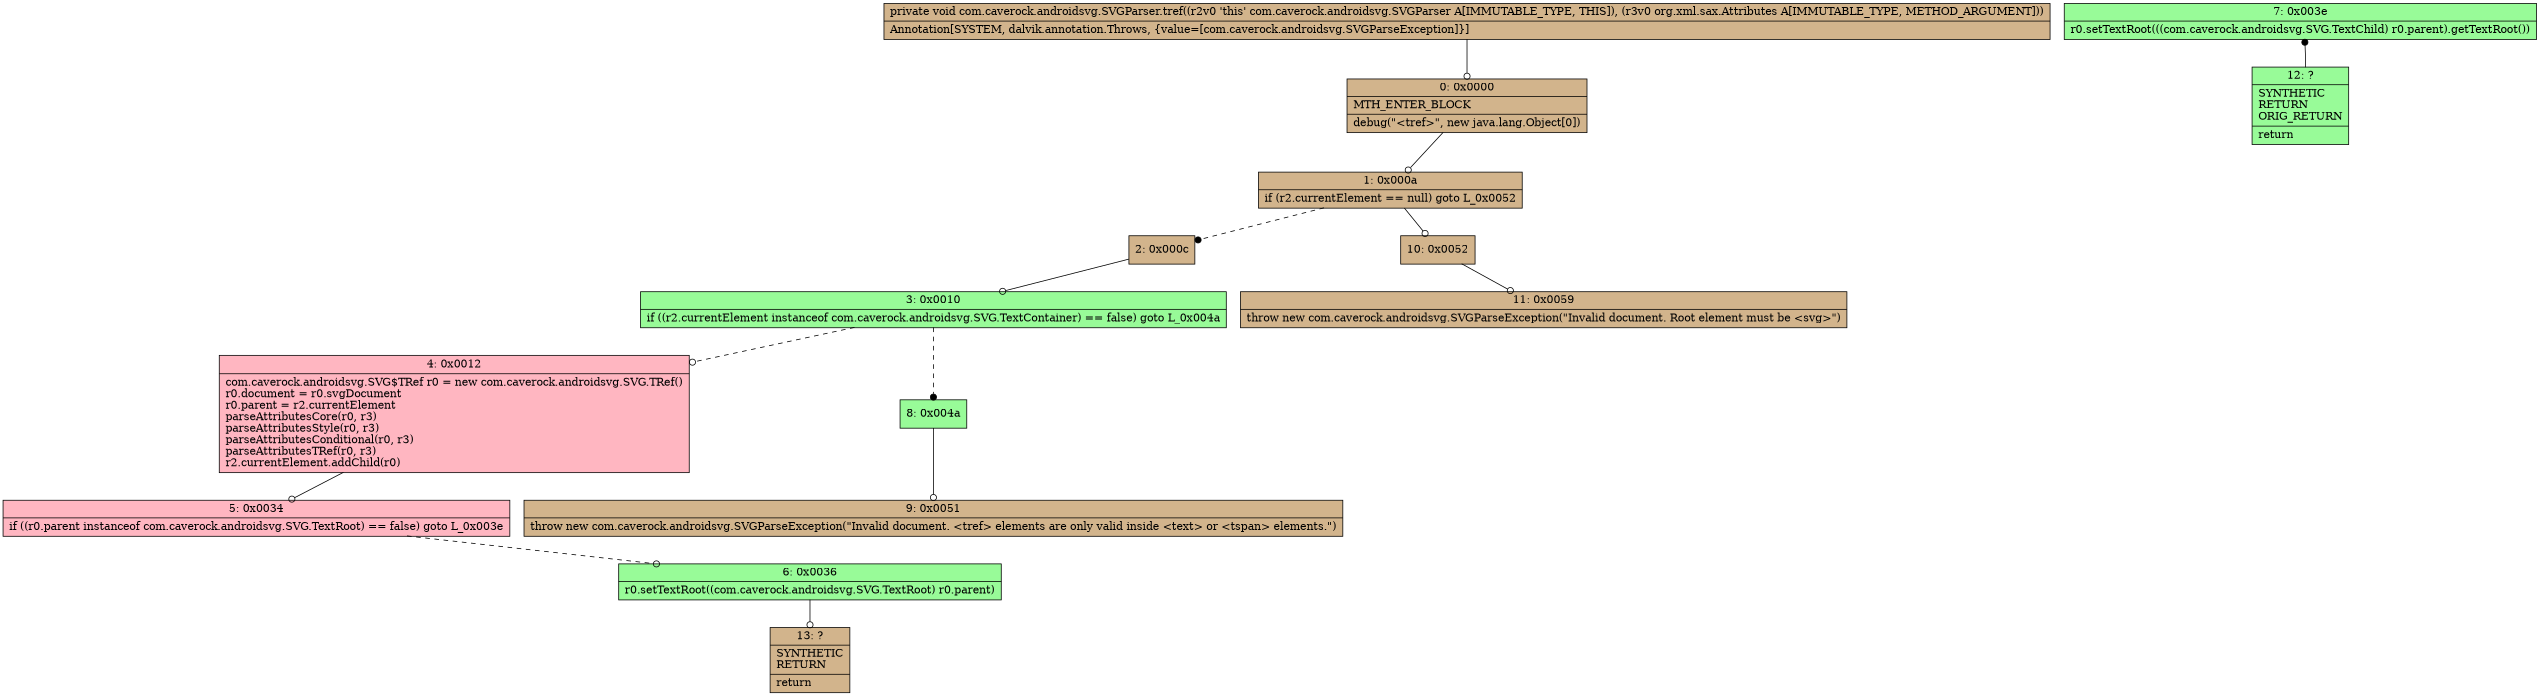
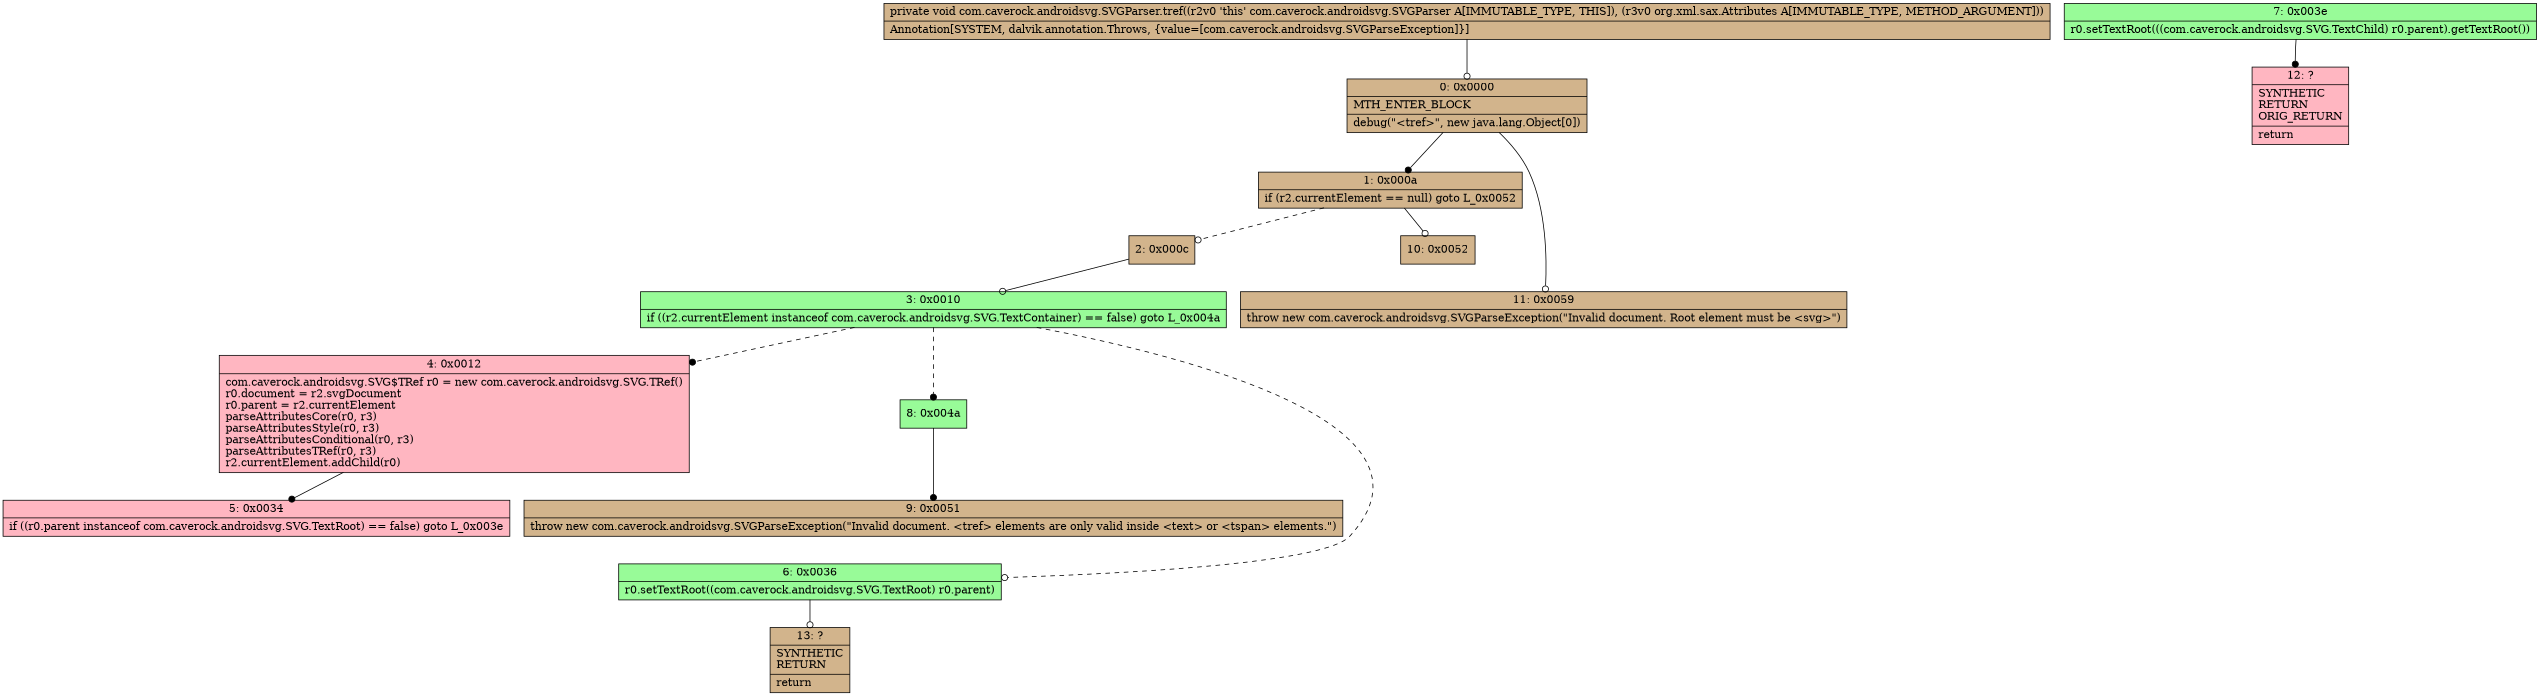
  digraph {
    node [fillcolor=tan shape=record style=filled]
    edge [arrowhead=odot]
    n1 [label="{0\:\ 0x0000|MTH_ENTER_BLOCK\l|debug(\"\<tref\>\", new java.lang.Object[0])\l}"]
    n2 [label="{1\:\ 0x000a|if (r2.currentElement == null) goto L_0x0052\l}"]
    n3 [label="{2\:\ 0x000c}"]
    n4 [label="{10\:\ 0x0052}"]
    n5 [fillcolor=palegreen label="{3\:\ 0x0010|if ((r2.currentElement instanceof com.caverock.androidsvg.SVG.TextContainer) == false) goto L_0x004a\l}"]
    n6 [label="{11\:\ 0x0059|throw new com.caverock.androidsvg.SVGParseException(\"Invalid document. Root element must be \<svg\>\")\l}"]
-   n7 [fillcolor=lightpink label="{4\:\ 0x0012|com.caverock.androidsvg.SVG$TRef r0 = new com.caverock.androidsvg.SVG.TRef()\lr0.document = r0.svgDocument\lr0.parent = r2.currentElement\lparseAttributesCore(r0, r3)\lparseAttributesStyle(r0, r3)\lparseAttributesConditional(r0, r3)\lparseAttributesTRef(r0, r3)\lr2.currentElement.addChild(r0)\l}"]
+   n7 [fillcolor=lightpink label="{4\:\ 0x0012|com.caverock.androidsvg.SVG$TRef r0 = new com.caverock.androidsvg.SVG.TRef()\lr0.document = r2.svgDocument\lr0.parent = r2.currentElement\lparseAttributesCore(r0, r3)\lparseAttributesStyle(r0, r3)\lparseAttributesConditional(r0, r3)\lparseAttributesTRef(r0, r3)\lr2.currentElement.addChild(r0)\l}"]
    n8 [fillcolor=palegreen label="{8\:\ 0x004a}"]
    n9 [fillcolor=lightpink label="{5\:\ 0x0034|if ((r0.parent instanceof com.caverock.androidsvg.SVG.TextRoot) == false) goto L_0x003e\l}"]
    n10 [label="{9\:\ 0x0051|throw new com.caverock.androidsvg.SVGParseException(\"Invalid document. \<tref\> elements are only valid inside \<text\> or \<tspan\> elements.\")\l}"]
    n11 [fillcolor=palegreen label="{6\:\ 0x0036|r0.setTextRoot((com.caverock.androidsvg.SVG.TextRoot) r0.parent)\l}"]
    n12 [label="{13\:\ ?|SYNTHETIC\lRETURN\l|return\l}"]
    n13 [fillcolor=palegreen label="{7\:\ 0x003e|r0.setTextRoot(((com.caverock.androidsvg.SVG.TextChild) r0.parent).getTextRoot())\l}"]
-   n14 [fillcolor=palegreen label="{12\:\ ?|SYNTHETIC\lRETURN\lORIG_RETURN\l|return\l}"]
+   n14 [fillcolor=lightpink label="{12\:\ ?|SYNTHETIC\lRETURN\lORIG_RETURN\l|return\l}"]
    n15 [label="{private void com.caverock.androidsvg.SVGParser.tref((r2v0 'this' com.caverock.androidsvg.SVGParser A[IMMUTABLE_TYPE, THIS]), (r3v0 org.xml.sax.Attributes A[IMMUTABLE_TYPE, METHOD_ARGUMENT]))  | Annotation[SYSTEM, dalvik.annotation.Throws, \{value=[com.caverock.androidsvg.SVGParseException]\}]\l}"]
-   n1 -> n2
-   n2 -> n3 [arrowhead=dot style=dashed]
+   n1 -> n2 [arrowhead=dot]
+   n2 -> n3 [style=dashed]
    n2 -> n4
    n3 -> n5
-   n4 -> n6
-   n5 -> n7 [style=dashed]
+   n1 -> n6
+   n5 -> n7 [arrowhead=dot style=dashed]
    n5 -> n8 [arrowhead=dot style=dashed]
-   n7 -> n9
-   n8 -> n10
-   n9 -> n11 [style=dashed]
+   n7 -> n9 [arrowhead=dot]
+   n8 -> n10 [arrowhead=dot]
+   n5 -> n11 [style=dashed]
    n11 -> n12
-   n14 -> n13 [arrowhead=dot]
+   n13 -> n14 [arrowhead=dot]
    n15 -> n1
  }
